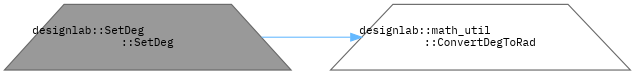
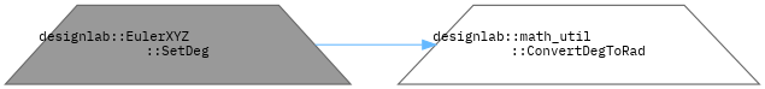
  digraph {
    rankdir=LR
    fontname="IBM Plex Mono"
    node [fontname="IBM Plex Mono" fontsize=10 shape=trapezium style=filled]
-   n1 [color=gray40 fillcolor=grey60 fontcolor=black height=0.2 label="designlab::SetDeg\l::SetDeg" width=0.4]
+   n1 [color=gray40 fillcolor=grey60 fontcolor=black height=0.2 label="designlab::EulerXYZ\l::SetDeg" width=0.4]
    n2 [color=grey40 fillcolor=white height=0.2 label="designlab::math_util\l::ConvertDegToRad" width=0.4]
    n1 -> n2 [color=steelblue1 fontname="IBM Plex Mono" fontsize=10 labelfontname=Helvetica labelfontsize=10 style=solid]
  }
